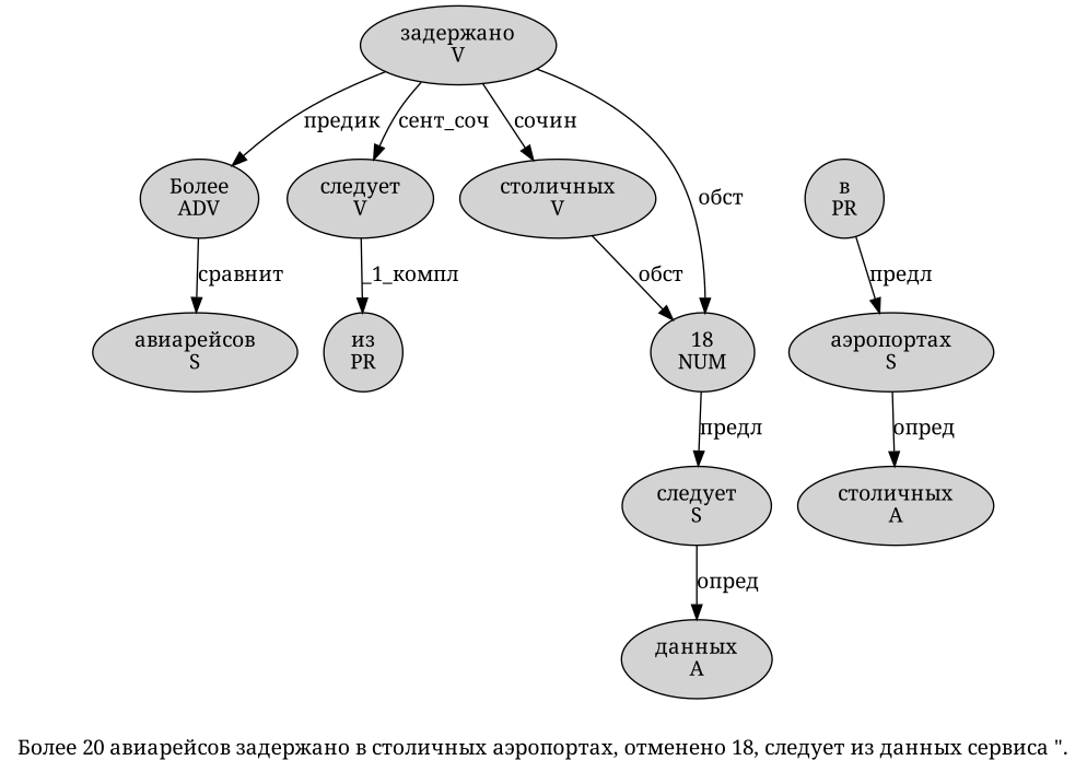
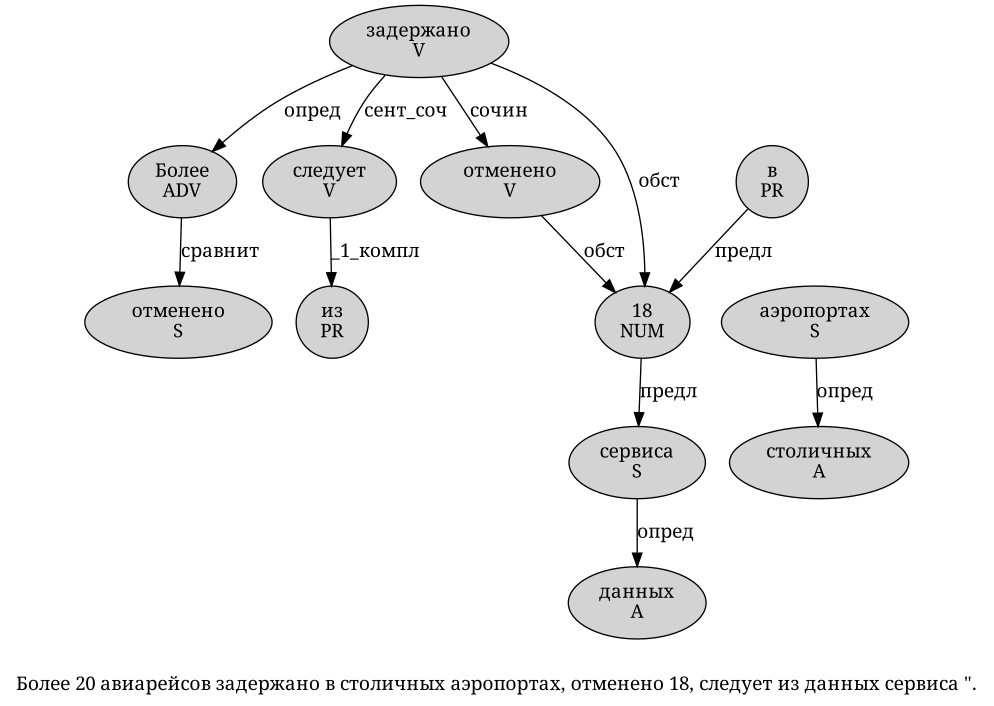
  digraph {
    fontname="Noto Serif"
    label="Более 20 авиарейсов задержано в столичных аэропортах, отменено 18, следует из данных сервиса \"."
    node [fillcolor=lightgray fontname="Noto Serif" penwidth=1 shape=ellipse style=filled]
    edge [fontname="Noto Serif"]
    n1 [label="Более\nADV"]
-   n2 [label="авиарейсов\nS"]
+   n2 [label="отменено\nS"]
    n3 [label="задержано\nV"]
-   n4 [label="столичных\nV"]
+   n4 [label="отменено\nV"]
    n5 [label="следует\nV"]
    n6 [label="18\nNUM"]
    n7 [label="в\nPR"]
    n8 [label="аэропортах\nS"]
    n9 [label="из\nPR"]
    n10 [label="столичных\nA"]
-   n11 [label="следует\nS"]
+   n11 [label="сервиса\nS"]
    n12 [label="данных\nA"]
    n1 -> n2 [label="сравнит"]
-   n3 -> n1 [label="предик"]
+   n3 -> n1 [label="опред"]
    n3 -> n4 [label="сочин"]
    n3 -> n5 [label="сент_соч"]
    n3 -> n6 [label="обст"]
    n4 -> n6 [label="обст"]
    n5 -> n9 [label="_1_компл"]
    n6 -> n11 [label="предл"]
-   n7 -> n8 [label="предл"]
+   n7 -> n6 [label="предл"]
    n8 -> n10 [label="опред"]
    n11 -> n12 [label="опред"]
  }
